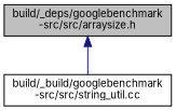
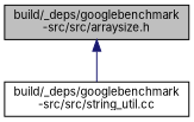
  digraph {
    fontname=Inter
    node [color=black fontname=Inter fontsize=10 shape=record style=filled]
    n1 [fillcolor=grey75 fontcolor=black height=0.2 label="build/_deps/googlebenchmark\l-src/src/arraysize.h" width=0.4]
-   n2 [fillcolor=white height=0.2 label="build/_build/googlebenchmark\l-src/src/string_util.cc" width=0.4]
+   n2 [fillcolor=white height=0.2 label="build/_deps/googlebenchmark\l-src/src/string_util.cc" width=0.4]
    n1 -> n2 [color=midnightblue dir=back fontname=Inter fontsize=10 labelfontname=Helvetica labelfontsize=10 style=solid]
  }
